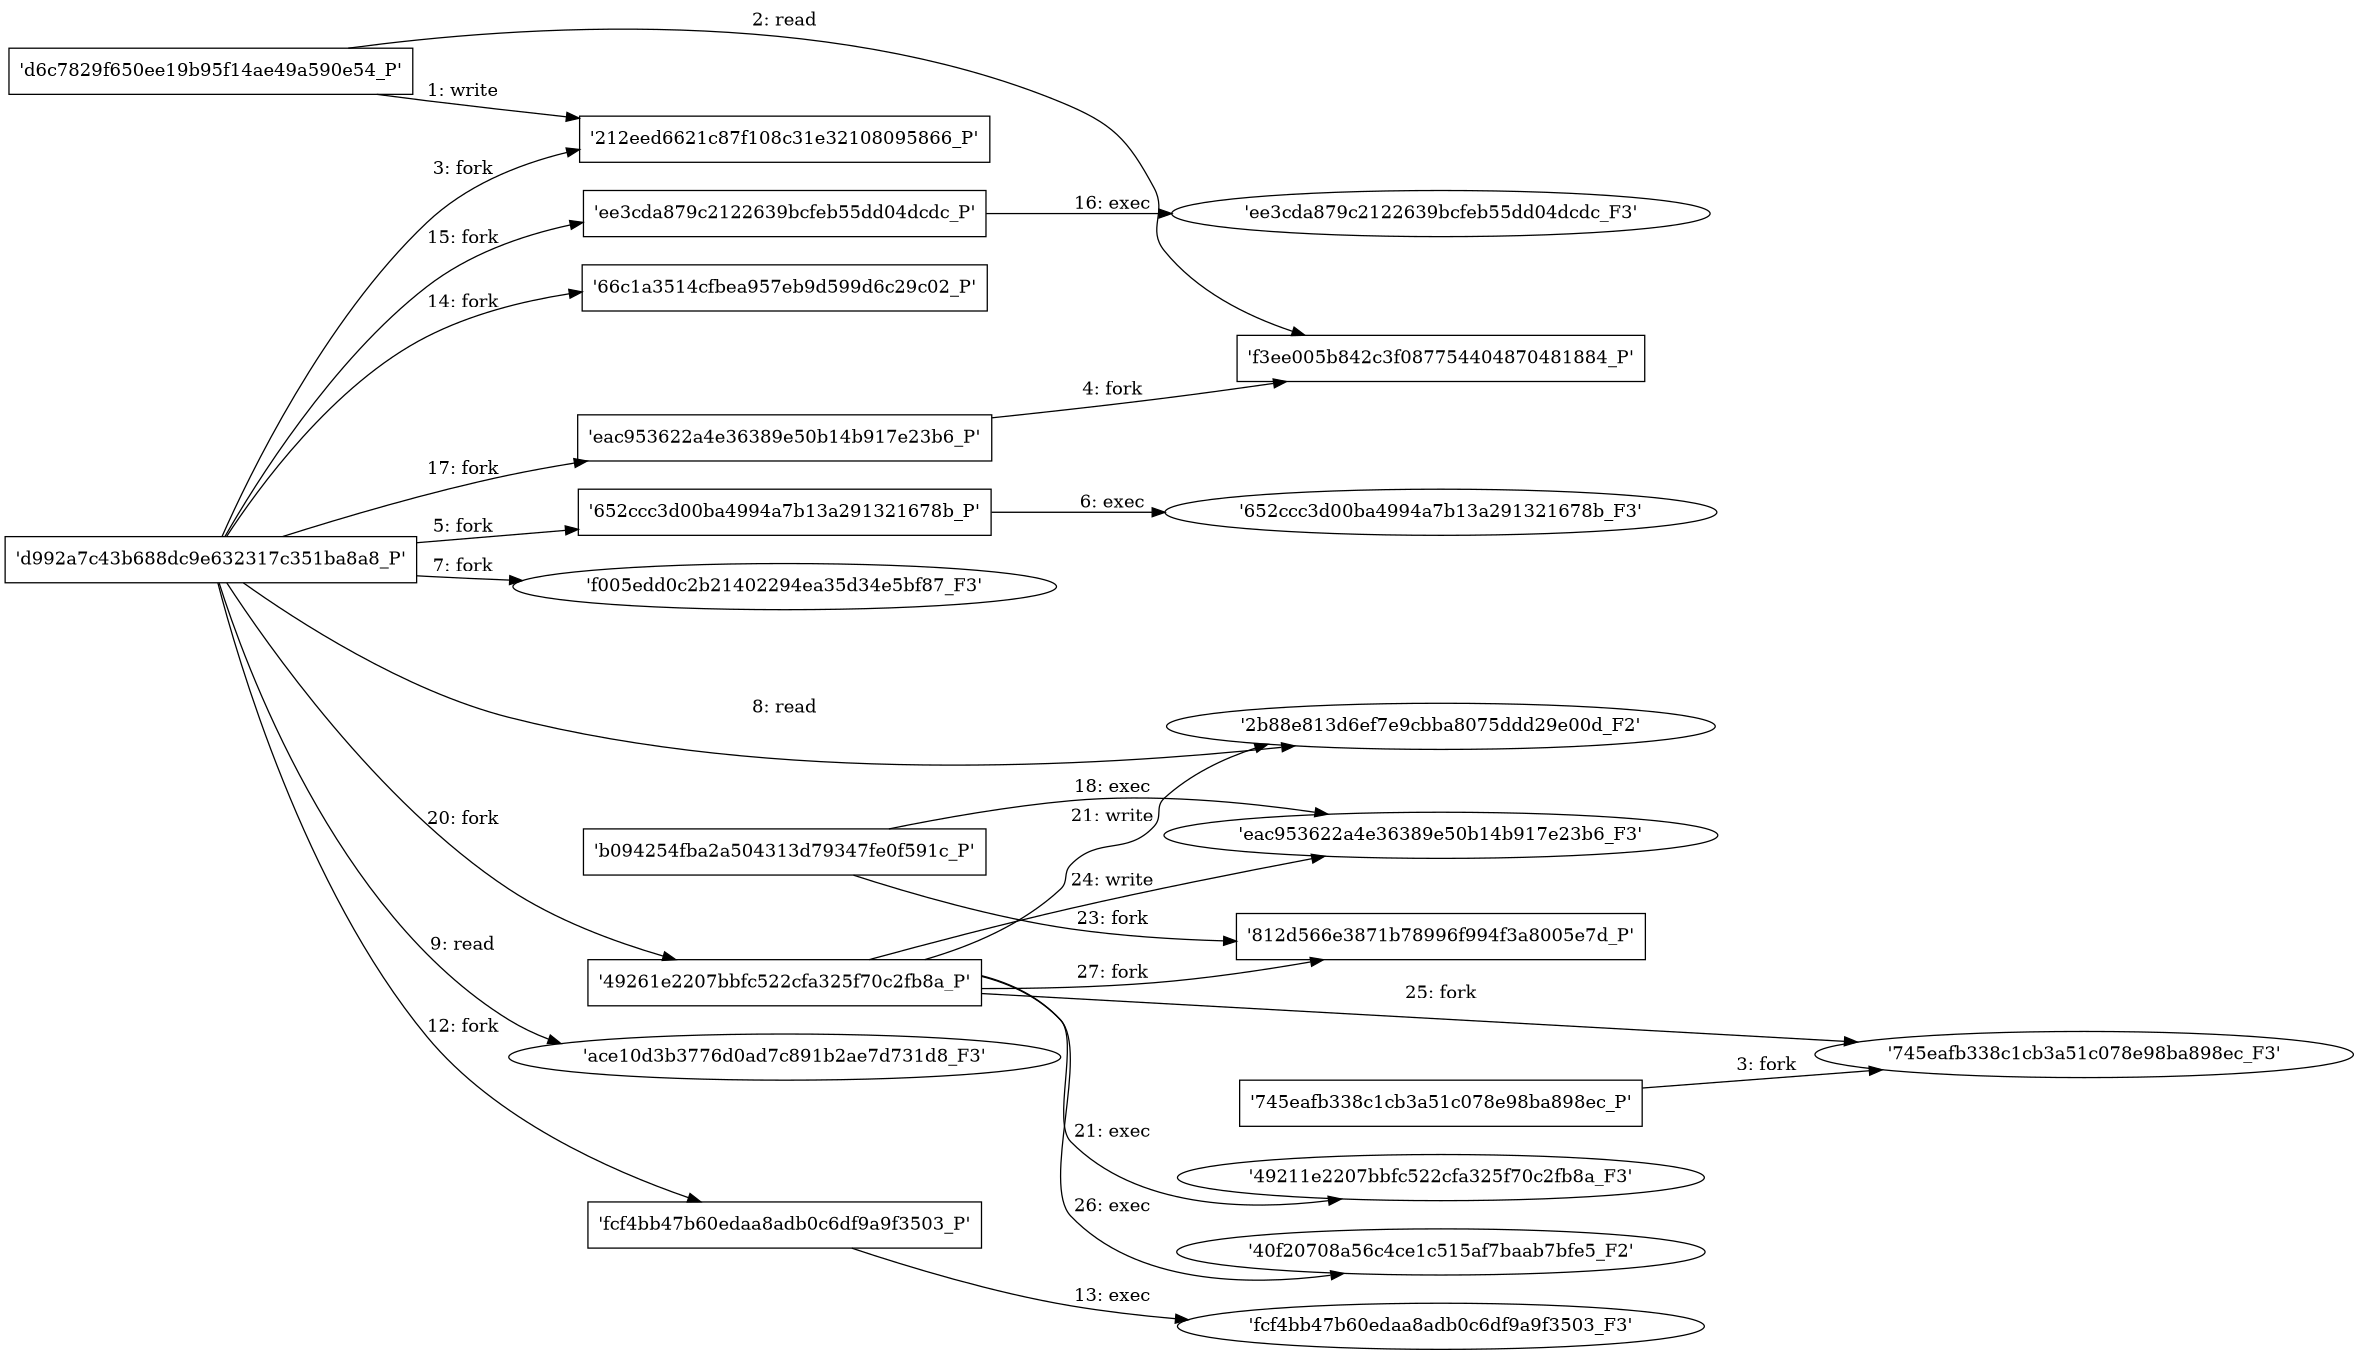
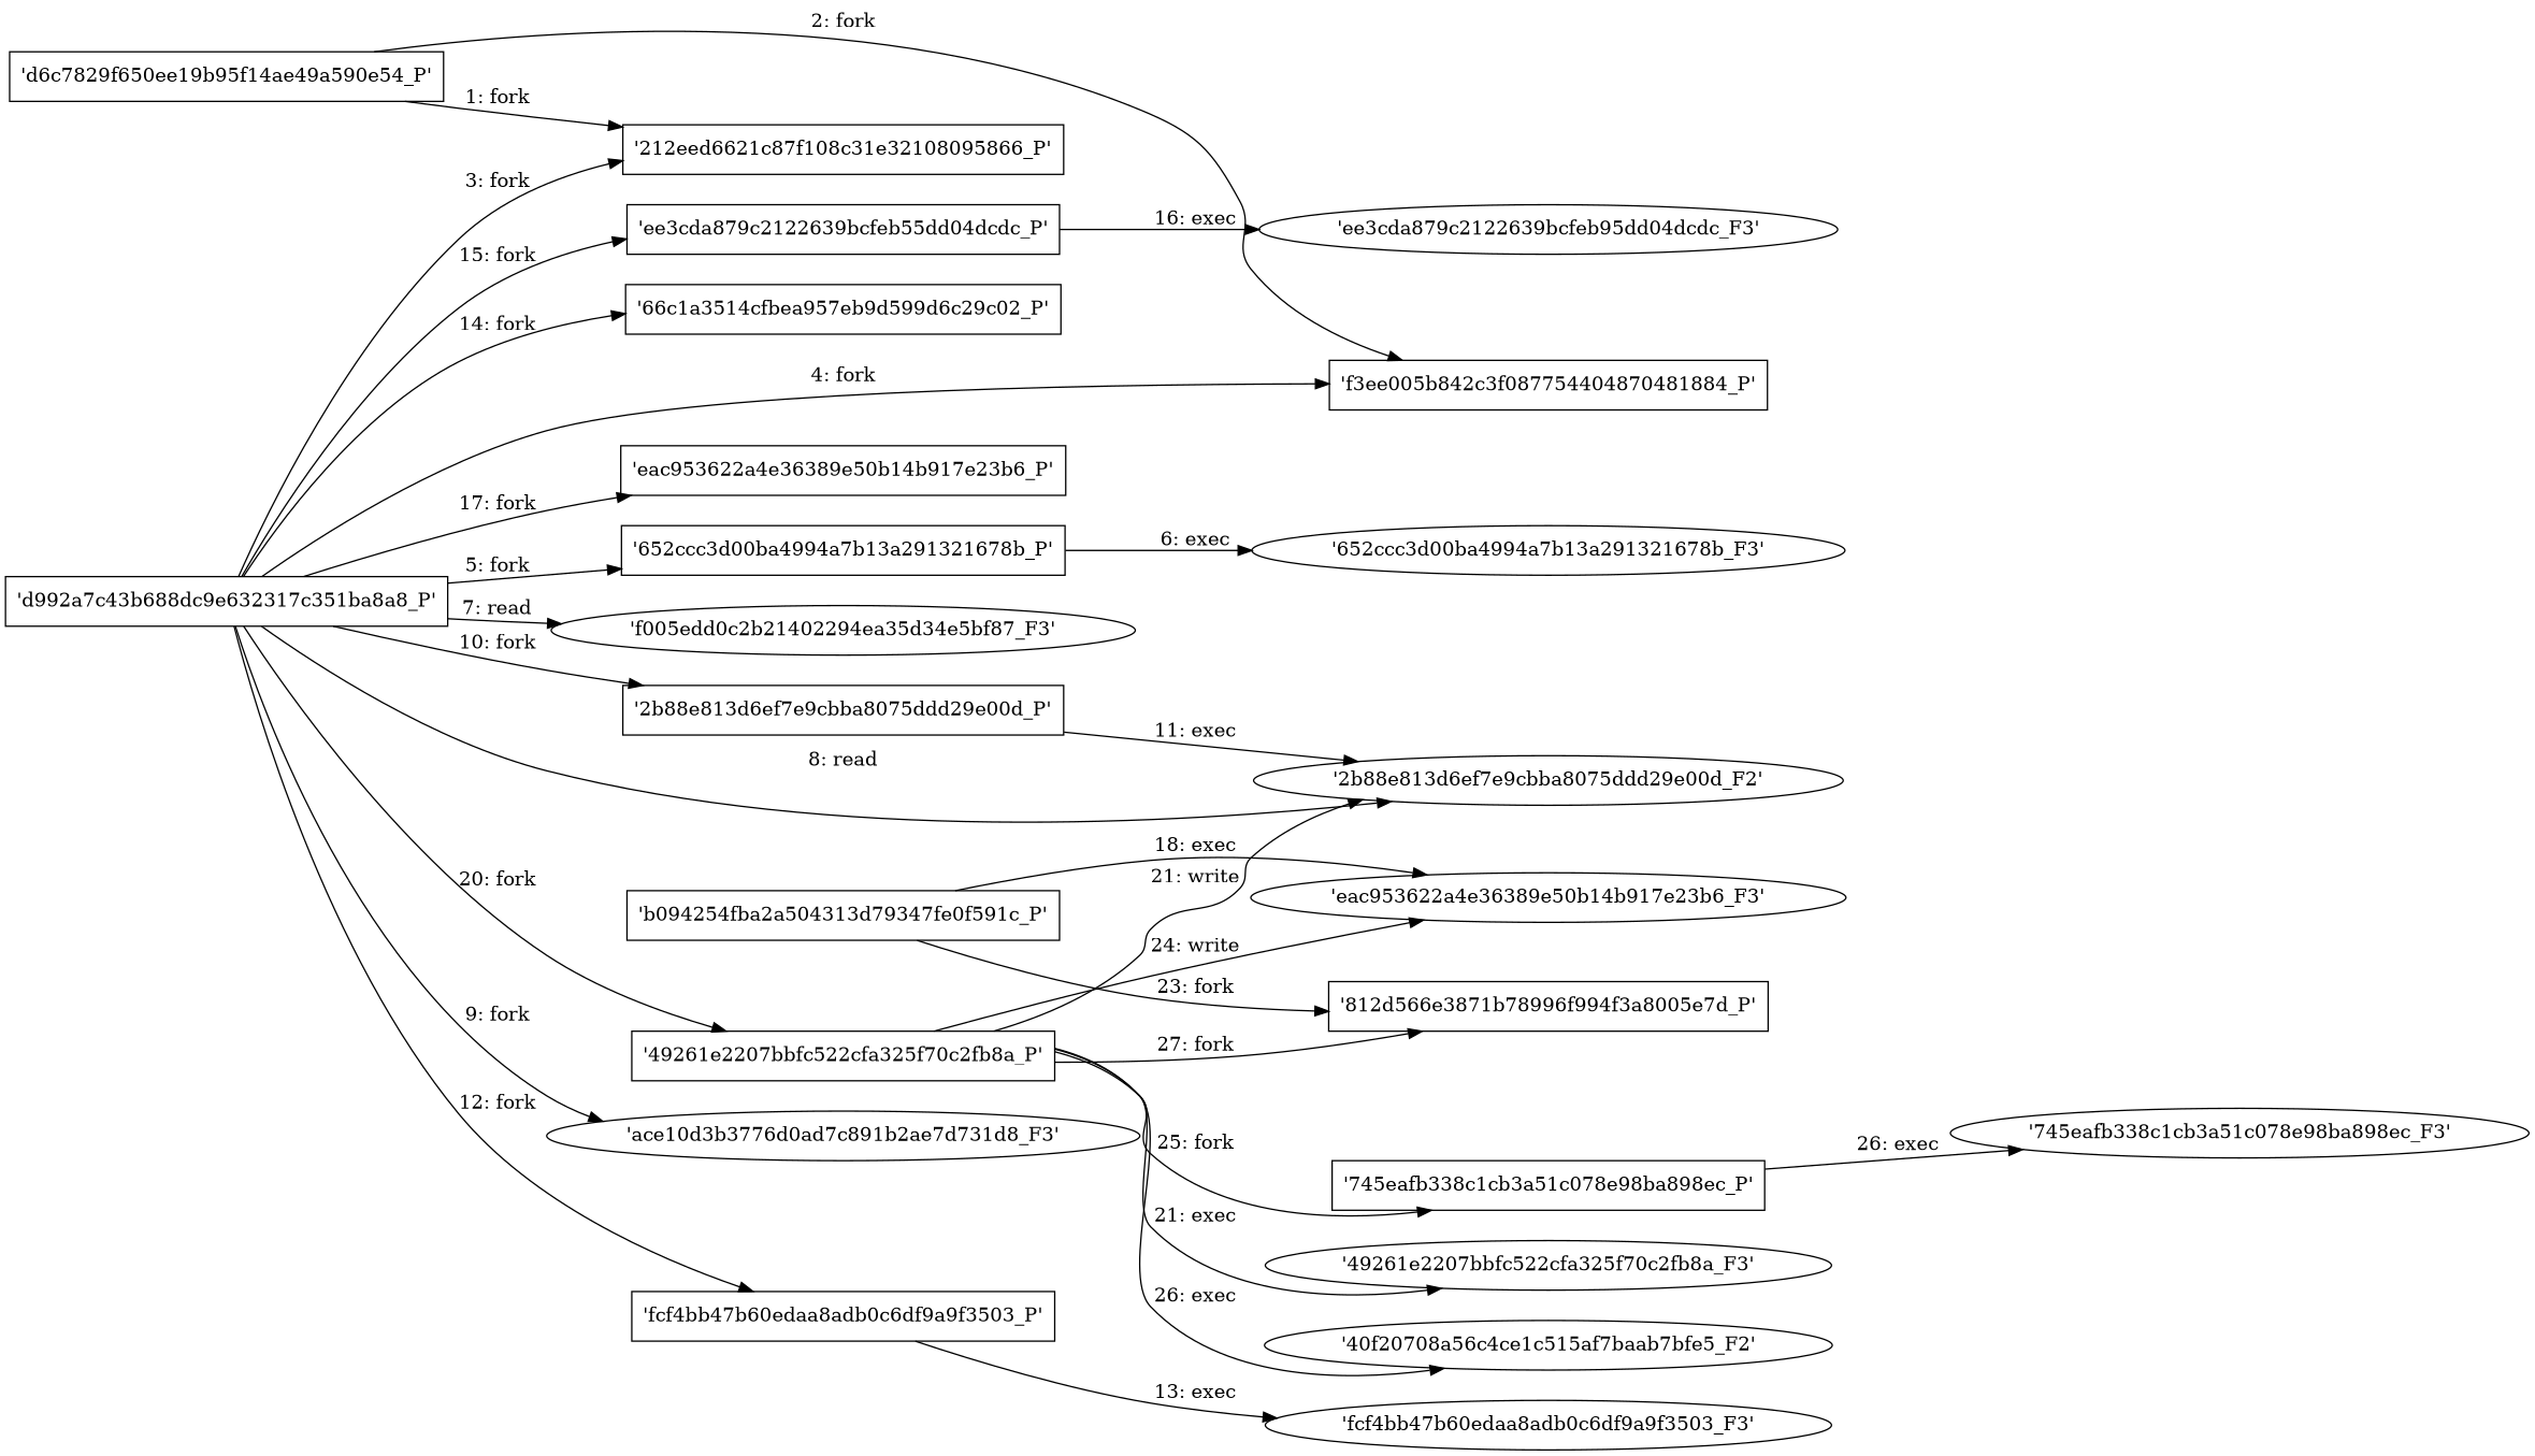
  digraph {
    engine=neato
    fixedsize=false
    fontsize=10
    nodesep=0.3
    rankdir=LR
    ranksep=0
    splines=true
    node [node_type=Process shape=box]
    "'d6c7829f650ee19b95f14ae49a590e54_P'"
    "'212eed6621c87f108c31e32108095866_P'"
    "'f3ee005b842c3f087754404870481884_P'"
    n4 [label="'d992a7c43b688dc9e632317c351ba8a8_P'"]
    "'652ccc3d00ba4994a7b13a291321678b_P'"
    "'f005edd0c2b21402294ea35d34e5bf87_F3'" [node_type=file shape=ellipse]
    "'2b88e813d6ef7e9cbba8075ddd29e00d_F2'" [node_type=file shape=ellipse]
    "'ace10d3b3776d0ad7c891b2ae7d731d8_F3'" [node_type=file shape=ellipse]
+   "'2b88e813d6ef7e9cbba8075ddd29e00d_P'"
    "'fcf4bb47b60edaa8adb0c6df9a9f3503_P'"
    "'66c1a3514cfbea957eb9d599d6c29c02_P'"
    "'ee3cda879c2122639bcfeb55dd04dcdc_P'"
    "'eac953622a4e36389e50b14b917e23b6_P'"
    "'49261e2207bbfc522cfa325f70c2fb8a_P'"
    "'652ccc3d00ba4994a7b13a291321678b_F3'" [node_type=File shape=ellipse]
    "'fcf4bb47b60edaa8adb0c6df9a9f3503_F3'" [node_type=File shape=ellipse]
-   "'ee3cda879c2122639bcfeb55dd04dcdc_F3'" [node_type=File shape=ellipse]
+   "'ee3cda879c2122639bcfeb55dd04dcdc_F3'" [node_type=File shape=ellipse label="'ee3cda879c2122639bcfeb95dd04dcdc_F3'"]
    "'eac953622a4e36389e50b14b917e23b6_F3'" [node_type=file shape=ellipse]
-   "'49261e2207bbfc522cfa325f70c2fb8a_F3'" [node_type=File shape=ellipse label="'49211e2207bbfc522cfa325f70c2fb8a_F3'"]
+   "'49261e2207bbfc522cfa325f70c2fb8a_F3'" [node_type=File shape=ellipse]
    "'40f20708a56c4ce1c515af7baab7bfe5_F2'" [node_type=file shape=ellipse]
    "'745eafb338c1cb3a51c078e98ba898ec_P'"
    "'812d566e3871b78996f994f3a8005e7d_P'"
    "'745eafb338c1cb3a51c078e98ba898ec_F3'" [node_type=File shape=ellipse]
    "'b094254fba2a504313d79347fe0f591c_P'"
-   "'d6c7829f650ee19b95f14ae49a590e54_P'" -> "'212eed6621c87f108c31e32108095866_P'" [label="1: write"]
-   "'d6c7829f650ee19b95f14ae49a590e54_P'" -> "'f3ee005b842c3f087754404870481884_P'" [label="2: read"]
+   "'d6c7829f650ee19b95f14ae49a590e54_P'" -> "'212eed6621c87f108c31e32108095866_P'" [label="1: fork"]
+   "'d6c7829f650ee19b95f14ae49a590e54_P'" -> "'f3ee005b842c3f087754404870481884_P'" [label="2: fork"]
    n4 -> "'212eed6621c87f108c31e32108095866_P'" [label="3: fork"]
-   "'eac953622a4e36389e50b14b917e23b6_P'" -> "'f3ee005b842c3f087754404870481884_P'" [label="4: fork"]
+   n4 -> "'f3ee005b842c3f087754404870481884_P'" [label="4: fork"]
    n4 -> "'652ccc3d00ba4994a7b13a291321678b_P'" [label="5: fork"]
-   n4 -> "'f005edd0c2b21402294ea35d34e5bf87_F3'" [label="7: fork"]
+   n4 -> "'f005edd0c2b21402294ea35d34e5bf87_F3'" [label="7: read"]
    n4 -> "'2b88e813d6ef7e9cbba8075ddd29e00d_F2'" [label="8: read"]
-   n4 -> "'ace10d3b3776d0ad7c891b2ae7d731d8_F3'" [label="9: read"]
+   n4 -> "'ace10d3b3776d0ad7c891b2ae7d731d8_F3'" [label="9: fork"]
+   n4 -> "'2b88e813d6ef7e9cbba8075ddd29e00d_P'" [label="10: fork"]
    n4 -> "'fcf4bb47b60edaa8adb0c6df9a9f3503_P'" [label="12: fork"]
    n4 -> "'66c1a3514cfbea957eb9d599d6c29c02_P'" [label="14: fork"]
    n4 -> "'ee3cda879c2122639bcfeb55dd04dcdc_P'" [label="15: fork"]
    n4 -> "'eac953622a4e36389e50b14b917e23b6_P'" [label="17: fork"]
    n4 -> "'49261e2207bbfc522cfa325f70c2fb8a_P'" [label="20: fork"]
    "'652ccc3d00ba4994a7b13a291321678b_P'" -> "'652ccc3d00ba4994a7b13a291321678b_F3'" [label="6: exec"]
+   "'2b88e813d6ef7e9cbba8075ddd29e00d_P'" -> "'2b88e813d6ef7e9cbba8075ddd29e00d_F2'" [label="11: exec"]
    "'fcf4bb47b60edaa8adb0c6df9a9f3503_P'" -> "'fcf4bb47b60edaa8adb0c6df9a9f3503_F3'" [label="13: exec"]
    "'ee3cda879c2122639bcfeb55dd04dcdc_P'" -> "'ee3cda879c2122639bcfeb55dd04dcdc_F3'" [label="16: exec"]
    "'49261e2207bbfc522cfa325f70c2fb8a_P'" -> "'2b88e813d6ef7e9cbba8075ddd29e00d_F2'" [label="21: write"]
    "'49261e2207bbfc522cfa325f70c2fb8a_P'" -> "'eac953622a4e36389e50b14b917e23b6_F3'" [label="24: write"]
    "'49261e2207bbfc522cfa325f70c2fb8a_P'" -> "'49261e2207bbfc522cfa325f70c2fb8a_F3'" [label="21: exec"]
    "'49261e2207bbfc522cfa325f70c2fb8a_P'" -> "'40f20708a56c4ce1c515af7baab7bfe5_F2'" [label="26: exec"]
-   "'49261e2207bbfc522cfa325f70c2fb8a_P'" -> "'745eafb338c1cb3a51c078e98ba898ec_F3'" [label="25: fork"]
+   "'49261e2207bbfc522cfa325f70c2fb8a_P'" -> "'745eafb338c1cb3a51c078e98ba898ec_P'" [label="25: fork"]
    "'49261e2207bbfc522cfa325f70c2fb8a_P'" -> "'812d566e3871b78996f994f3a8005e7d_P'" [label="27: fork"]
-   "'745eafb338c1cb3a51c078e98ba898ec_P'" -> "'745eafb338c1cb3a51c078e98ba898ec_F3'" [label="3: fork"]
+   "'745eafb338c1cb3a51c078e98ba898ec_P'" -> "'745eafb338c1cb3a51c078e98ba898ec_F3'" [label="26: exec"]
    "'b094254fba2a504313d79347fe0f591c_P'" -> "'eac953622a4e36389e50b14b917e23b6_F3'" [label="18: exec"]
    "'b094254fba2a504313d79347fe0f591c_P'" -> "'812d566e3871b78996f994f3a8005e7d_P'" [label="23: fork"]
  }
